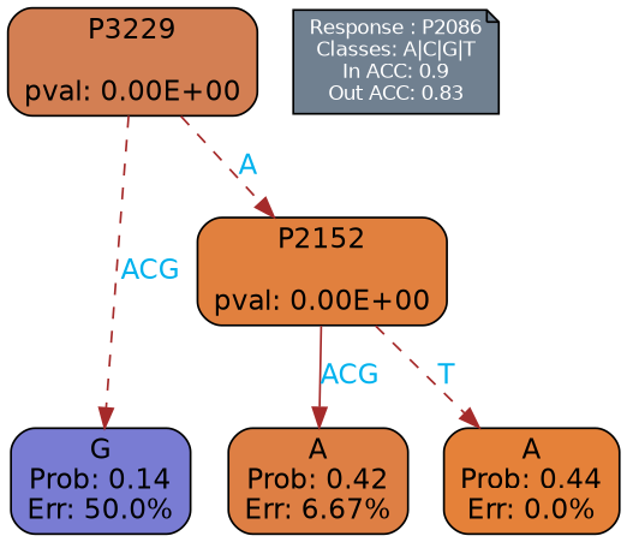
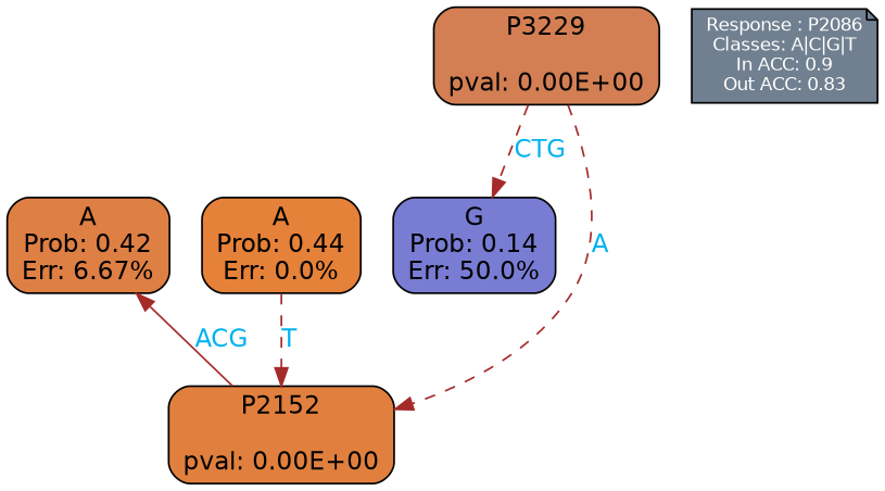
  digraph {
    ranksep=equally
    splines=polylines
    node [color=black fontname=helvetica shape=box style="filled, rounded"]
    edge [color=brown fontcolor=deepskyblue2 fontname=helvetica style=dashed]
    n1 [fillcolor="#de7f44" label="A\nProb: 0.42\nErr: 6.67%"]
    n2 [fillcolor="#e58139" label="A\nProb: 0.44\nErr: 0.0%"]
    n3 [fillcolor="#797cd3" label="G\nProb: 0.14\nErr: 50.0%"]
    n4 [align=left fillcolor=slategray fontcolor=white fontsize=10 label="Response : P2086\nClasses: A|C|G|T\nIn ACC: 0.9\nOut ACC: 0.83\n" shape=note style=filled]
    n5 [fillcolor="#d37f53" label="P3229\n\npval: 0.00E+00"]
    n6 [fillcolor="#e1803e" label="P2152\n\npval: 0.00E+00"]
    subgraph sub_1 {
      rank=same
      n1
      n2
      n3
    }
    subgraph sub_2 {
      rank=same
      n4
      n5
    }
-   n5 -> n3 [label=ACG]
+   n5 -> n3 [label=CTG]
    n5 -> n6 [label=A]
    n6 -> n1 [label=ACG style=solid]
-   n6 -> n2 [label=T]
+   n2 -> n6 [label=T]
  }
